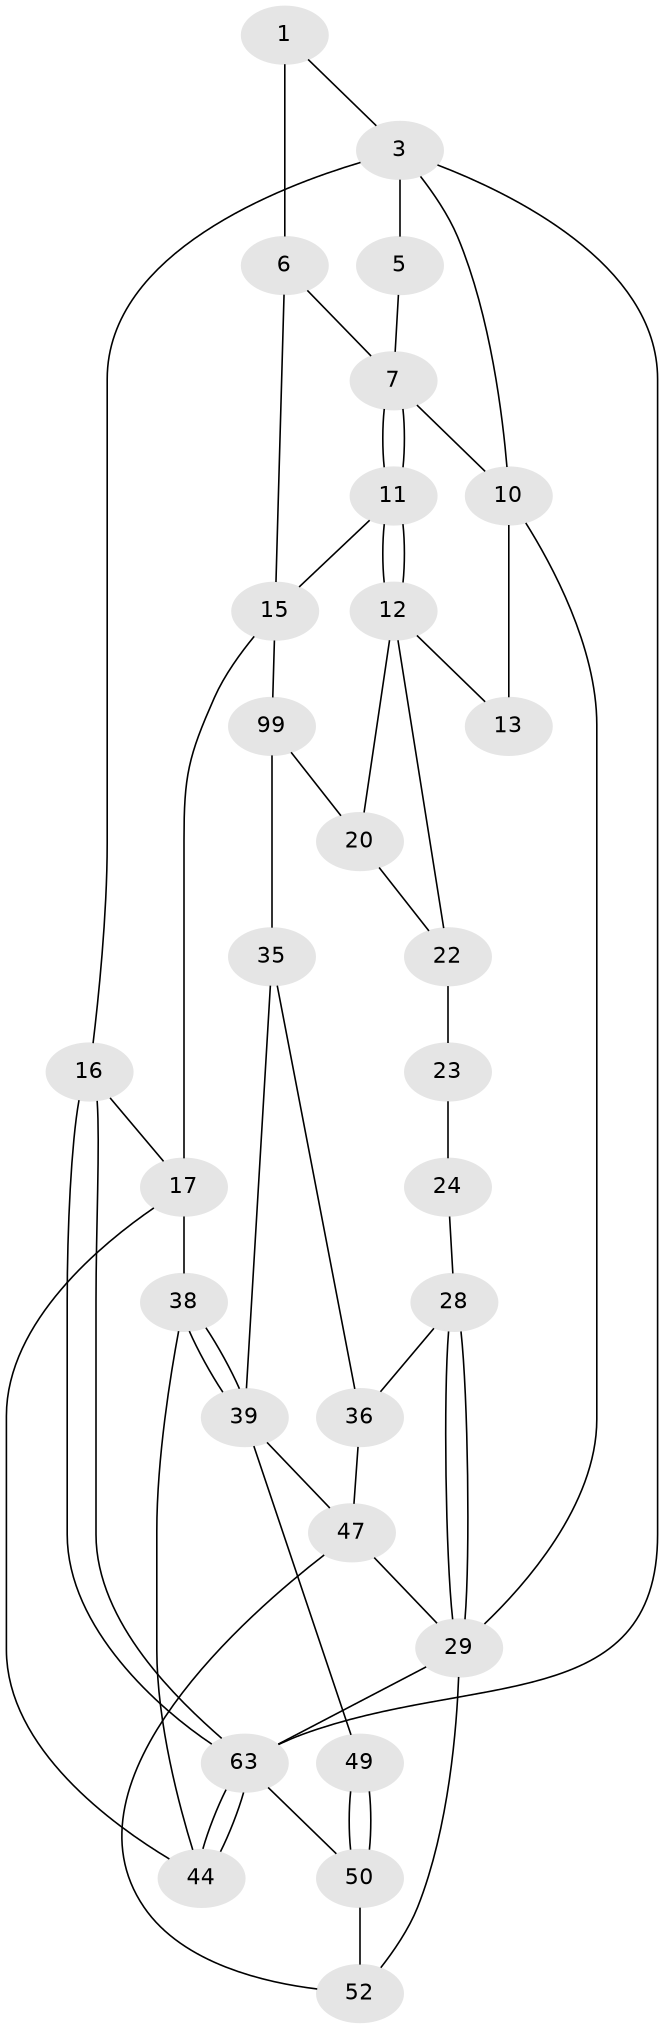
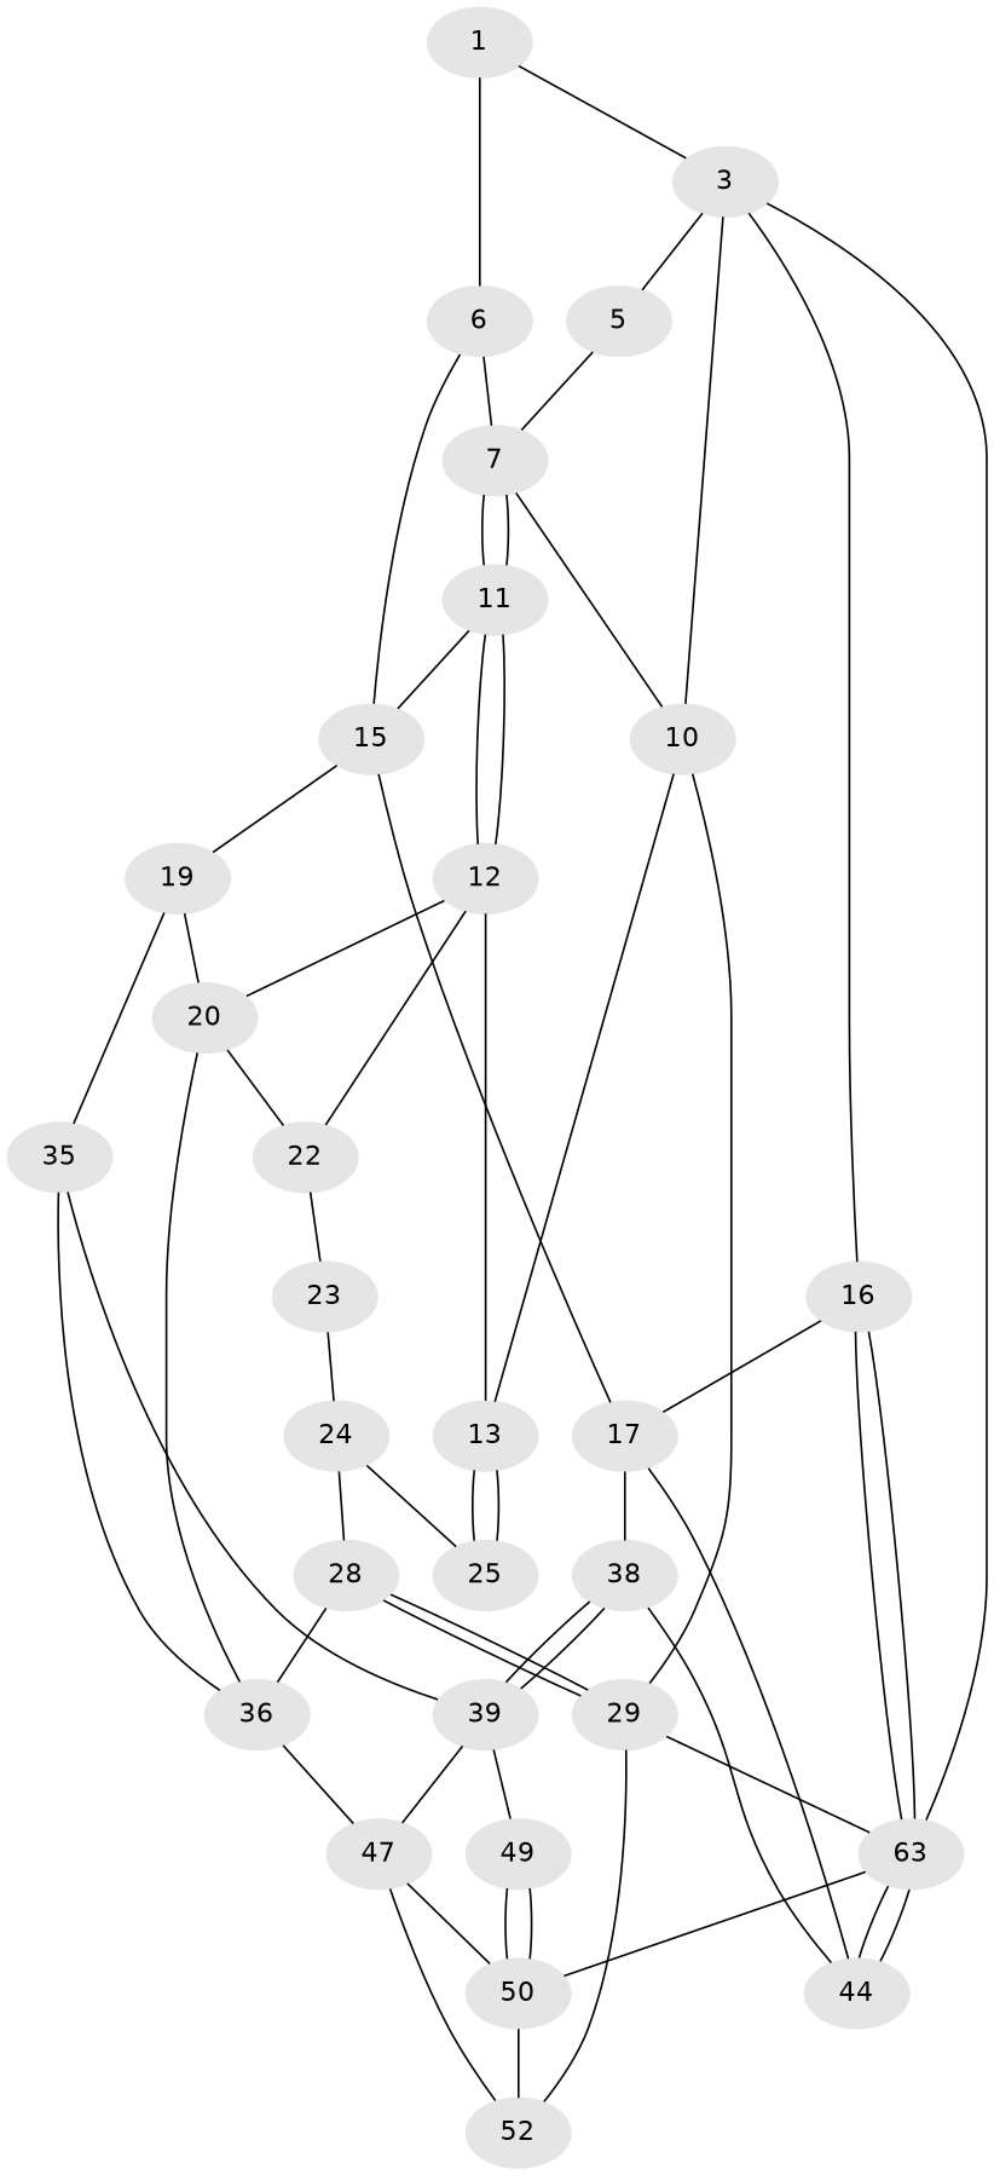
  graph {
    fontname="DejaVu Sans"
    node [color=gray90 fontname="DejaVu Sans" style=filled]
    edge [fontname="DejaVu Sans"]
    1 [super="+2"]
    3 [super="+4"]
    6 [super="+9"]
    5
    10
    16
    n7 [label=63 super="+45"]
    7 [super="+8"]
    15 [super="+18"]
    13 [super="+14"]
    29 [super="+33"]
    17 [super="+37"]
    44
    50 [super="+51"]
    11
-   19 [super="+34" label=99]
+   19 [super="+34"]
    12 [super="+21"]
+   25 [super="+26"]
    52
    20 [super="+32"]
    22 [super="+31"]
    36 [super="+42"]
    23 [super="+30"]
    38 [super="+46"]
    35 [super="+41"]
    39 [super="+40"]
    47 [super="+48"]
    24 [super="+27"]
    28
    49
    1 -- 3
    1 -- 6 [weight=2]
    3 -- 5
    3 -- 10
    3 -- 16
    3 -- n7
    6 -- 7
    6 -- 15
    5 -- 7
    10 -- 13
    10 -- 29
    16 -- n7
    16 -- n7
    16 -- 17
    n7 -- 44
    n7 -- 44
    n7 -- 50
    7 -- 10
    7 -- 11
    7 -- 11
    15 -- 17
    15 -- 19
+   13 -- 25 [weight=2]
+   13 -- 25
    29 -- n7
    29 -- 52
    17 -- 44
    17 -- 38
    50 -- 52
    11 -- 15
    11 -- 12
    11 -- 12
    19 -- 20
    19 -- 35 [weight=2]
    12 -- 13
    12 -- 20
    12 -- 22
    20 -- 22
+   20 -- 36
    22 -- 23 [weight=2]
    36 -- 47
    23 -- 24 [weight=2]
    38 -- 44
    38 -- 39
    38 -- 39
    35 -- 36
    35 -- 39
    39 -- 47
    39 -- 49
-   47 -- 29
+   47 -- 50
    47 -- 52
+   24 -- 25
    24 -- 28
    28 -- 29
    28 -- 29
    28 -- 36
    49 -- 50
    49 -- 50
  }
